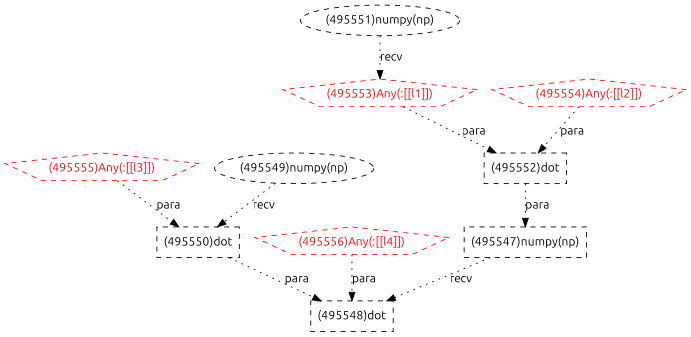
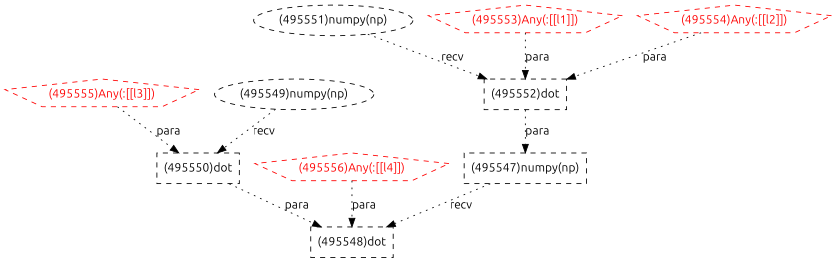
  digraph {
    fontname=Ubuntu
    node [fontname=Ubuntu shape=box style=dashed]
    edge [fontname=Ubuntu style=dotted]
    n1 [label="(495547)numpy(np)"]
    n2 [label="(495548)dot"]
    n3 [label="(495550)dot"]
    n4 [color=red fontcolor=red label="(495556)Any(:[[l4]])" shape=pentagon]
    n5 [label="(495551)numpy(np)" shape=ellipse]
    n6 [label="(495552)dot"]
    n7 [color=red fontcolor=red label="(495553)Any(:[[l1]])" shape=pentagon]
    n8 [color=red fontcolor=red label="(495554)Any(:[[l2]])" shape=pentagon]
    n9 [color=red fontcolor=red label="(495555)Any(:[[l3]])" shape=pentagon]
    n10 [label="(495549)numpy(np)" shape=ellipse]
    n1 -> n2 [label=recv]
    n3 -> n2 [label=para]
    n4 -> n2 [label=para]
-   n5 -> n7 [label=recv]
+   n5 -> n6 [label=recv]
    n6 -> n1 [label=para]
    n7 -> n6 [label=para]
    n8 -> n6 [label=para]
    n9 -> n3 [label=para]
    n10 -> n3 [label=recv]
  }
